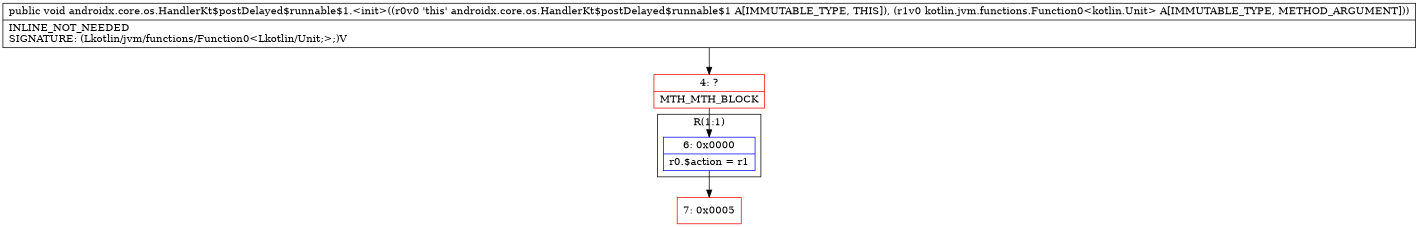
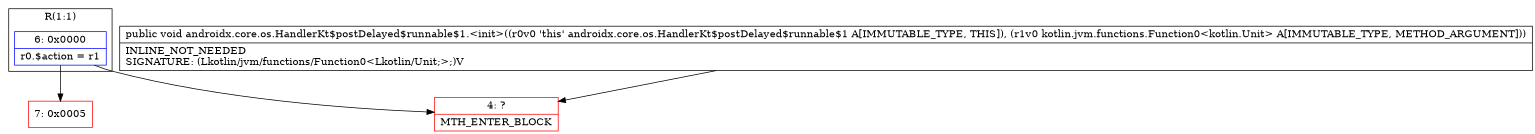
  digraph {
    node [color=red shape=record]
    n1 [color=blue label="{6\:\ 0x0000|r0.$action = r1\l}"]
    n2 [label="{7\:\ 0x0005}"]
-   n3 [label="{4\:\ ?|MTH_MTH_BLOCK\l}"]
+   n3 [label="{4\:\ ?|MTH_ENTER_BLOCK\l}"]
    n4 [label="{public void androidx.core.os.HandlerKt$postDelayed$runnable$1.\<init\>((r0v0 'this' androidx.core.os.HandlerKt$postDelayed$runnable$1 A[IMMUTABLE_TYPE, THIS]), (r1v0 kotlin.jvm.functions.Function0\<kotlin.Unit\> A[IMMUTABLE_TYPE, METHOD_ARGUMENT]))  | INLINE_NOT_NEEDED\lSIGNATURE: (Lkotlin\/jvm\/functions\/Function0\<Lkotlin\/Unit;\>;)V\l}" color=""]
    subgraph cluster_1 {
      label="R(1:1)"
      n1
    }
    n1 -> n2
-   n3 -> n1
+   n1 -> n3
    n4 -> n3
  }
